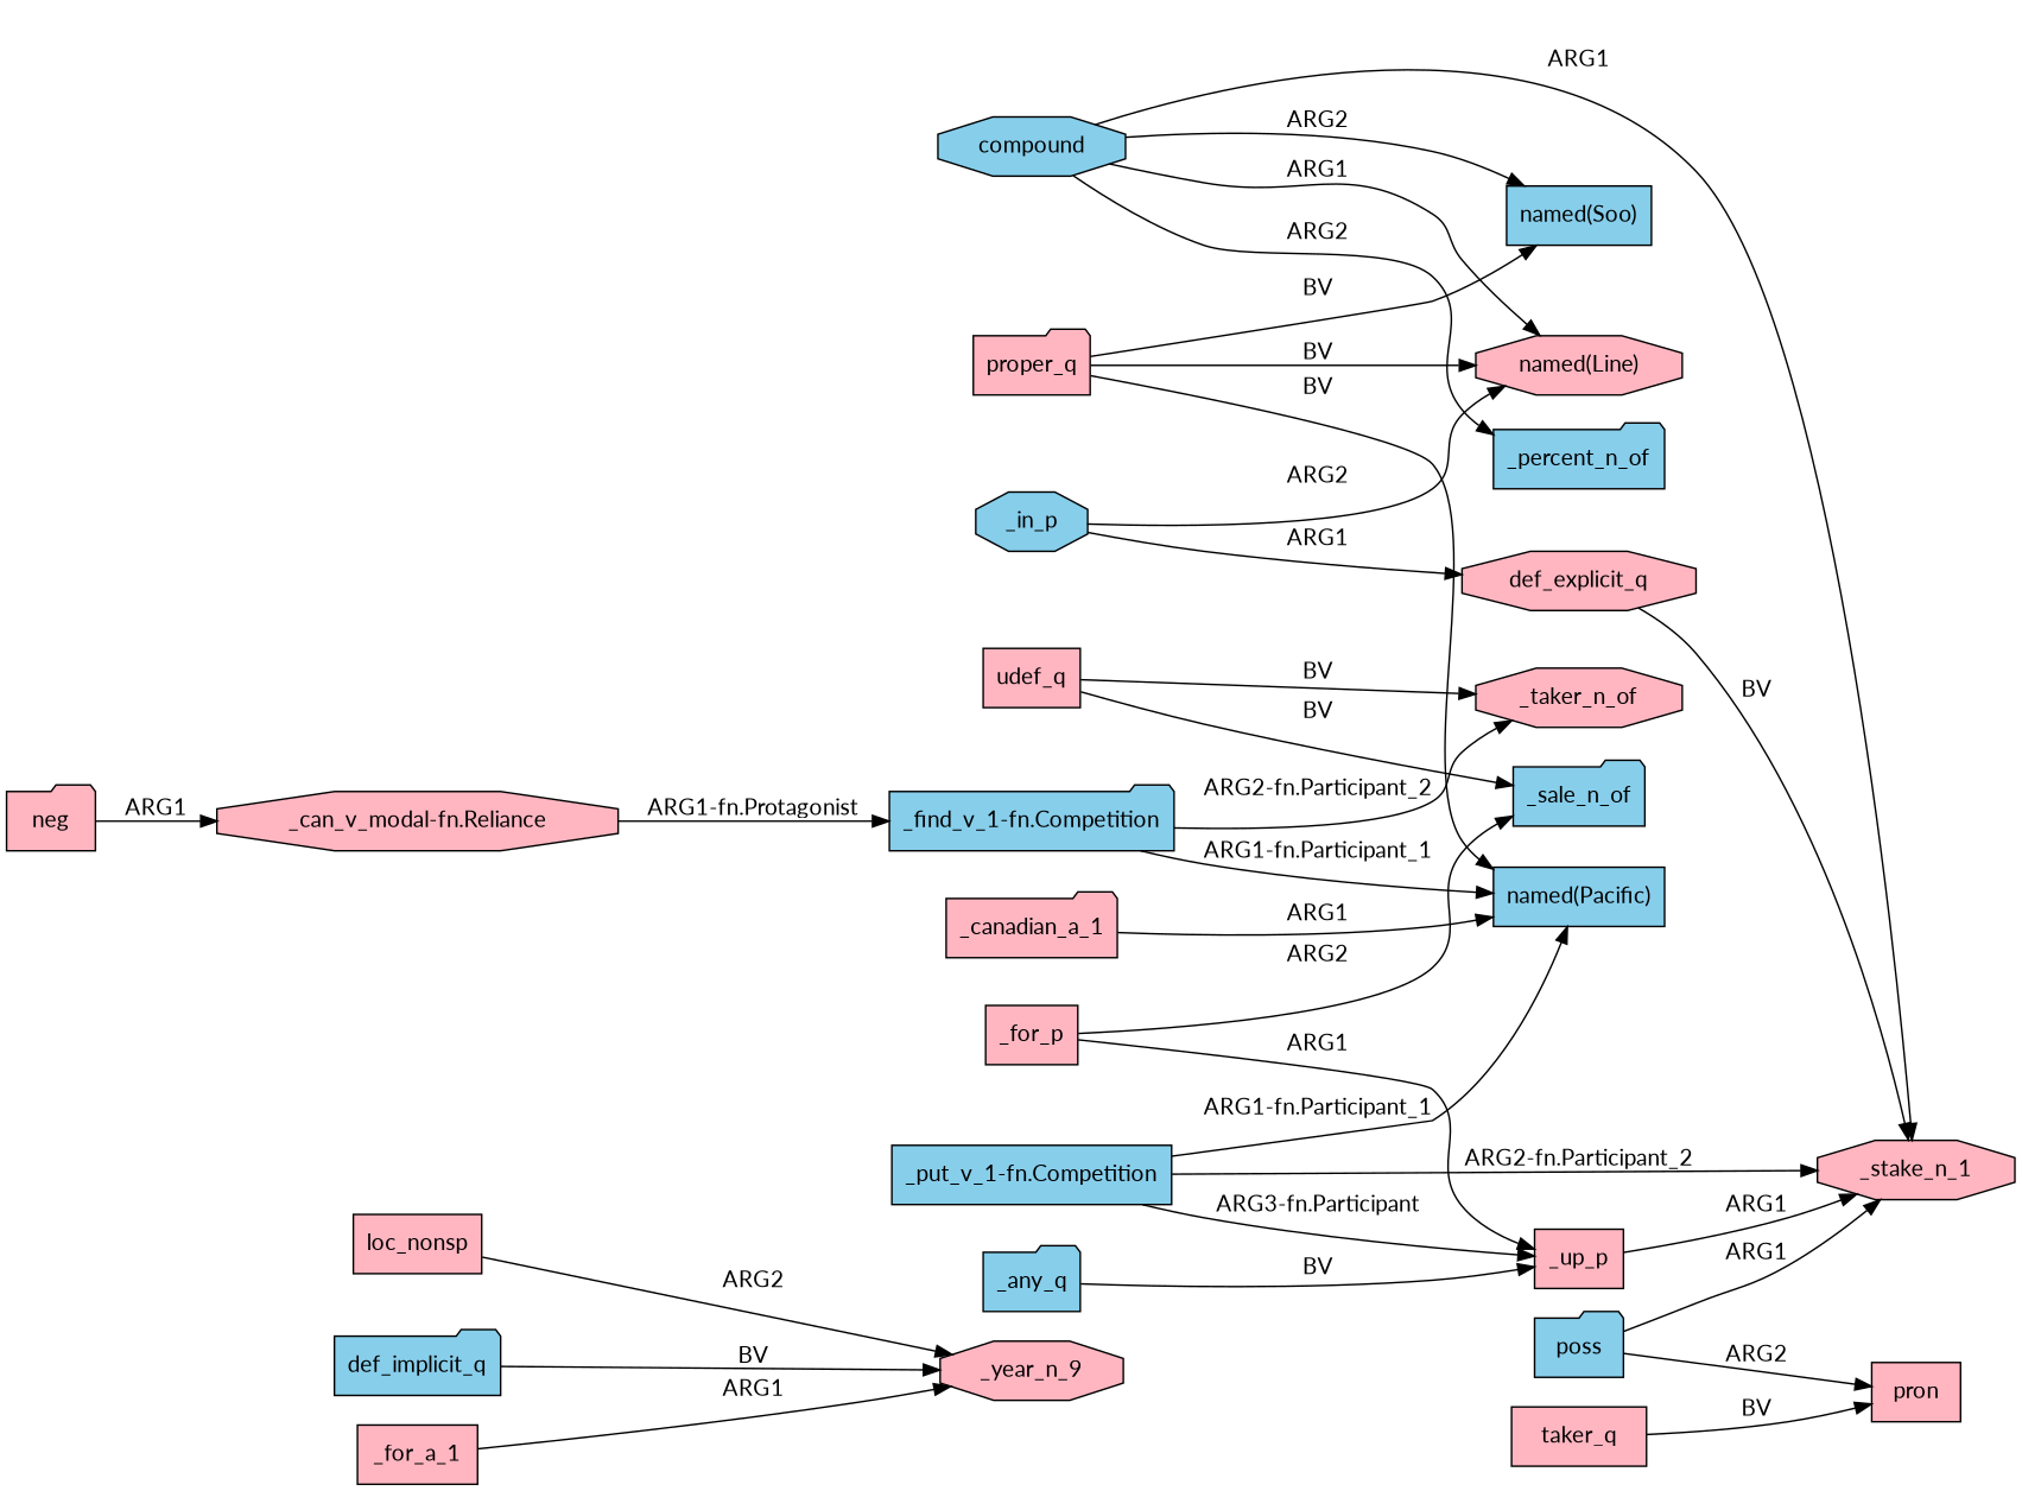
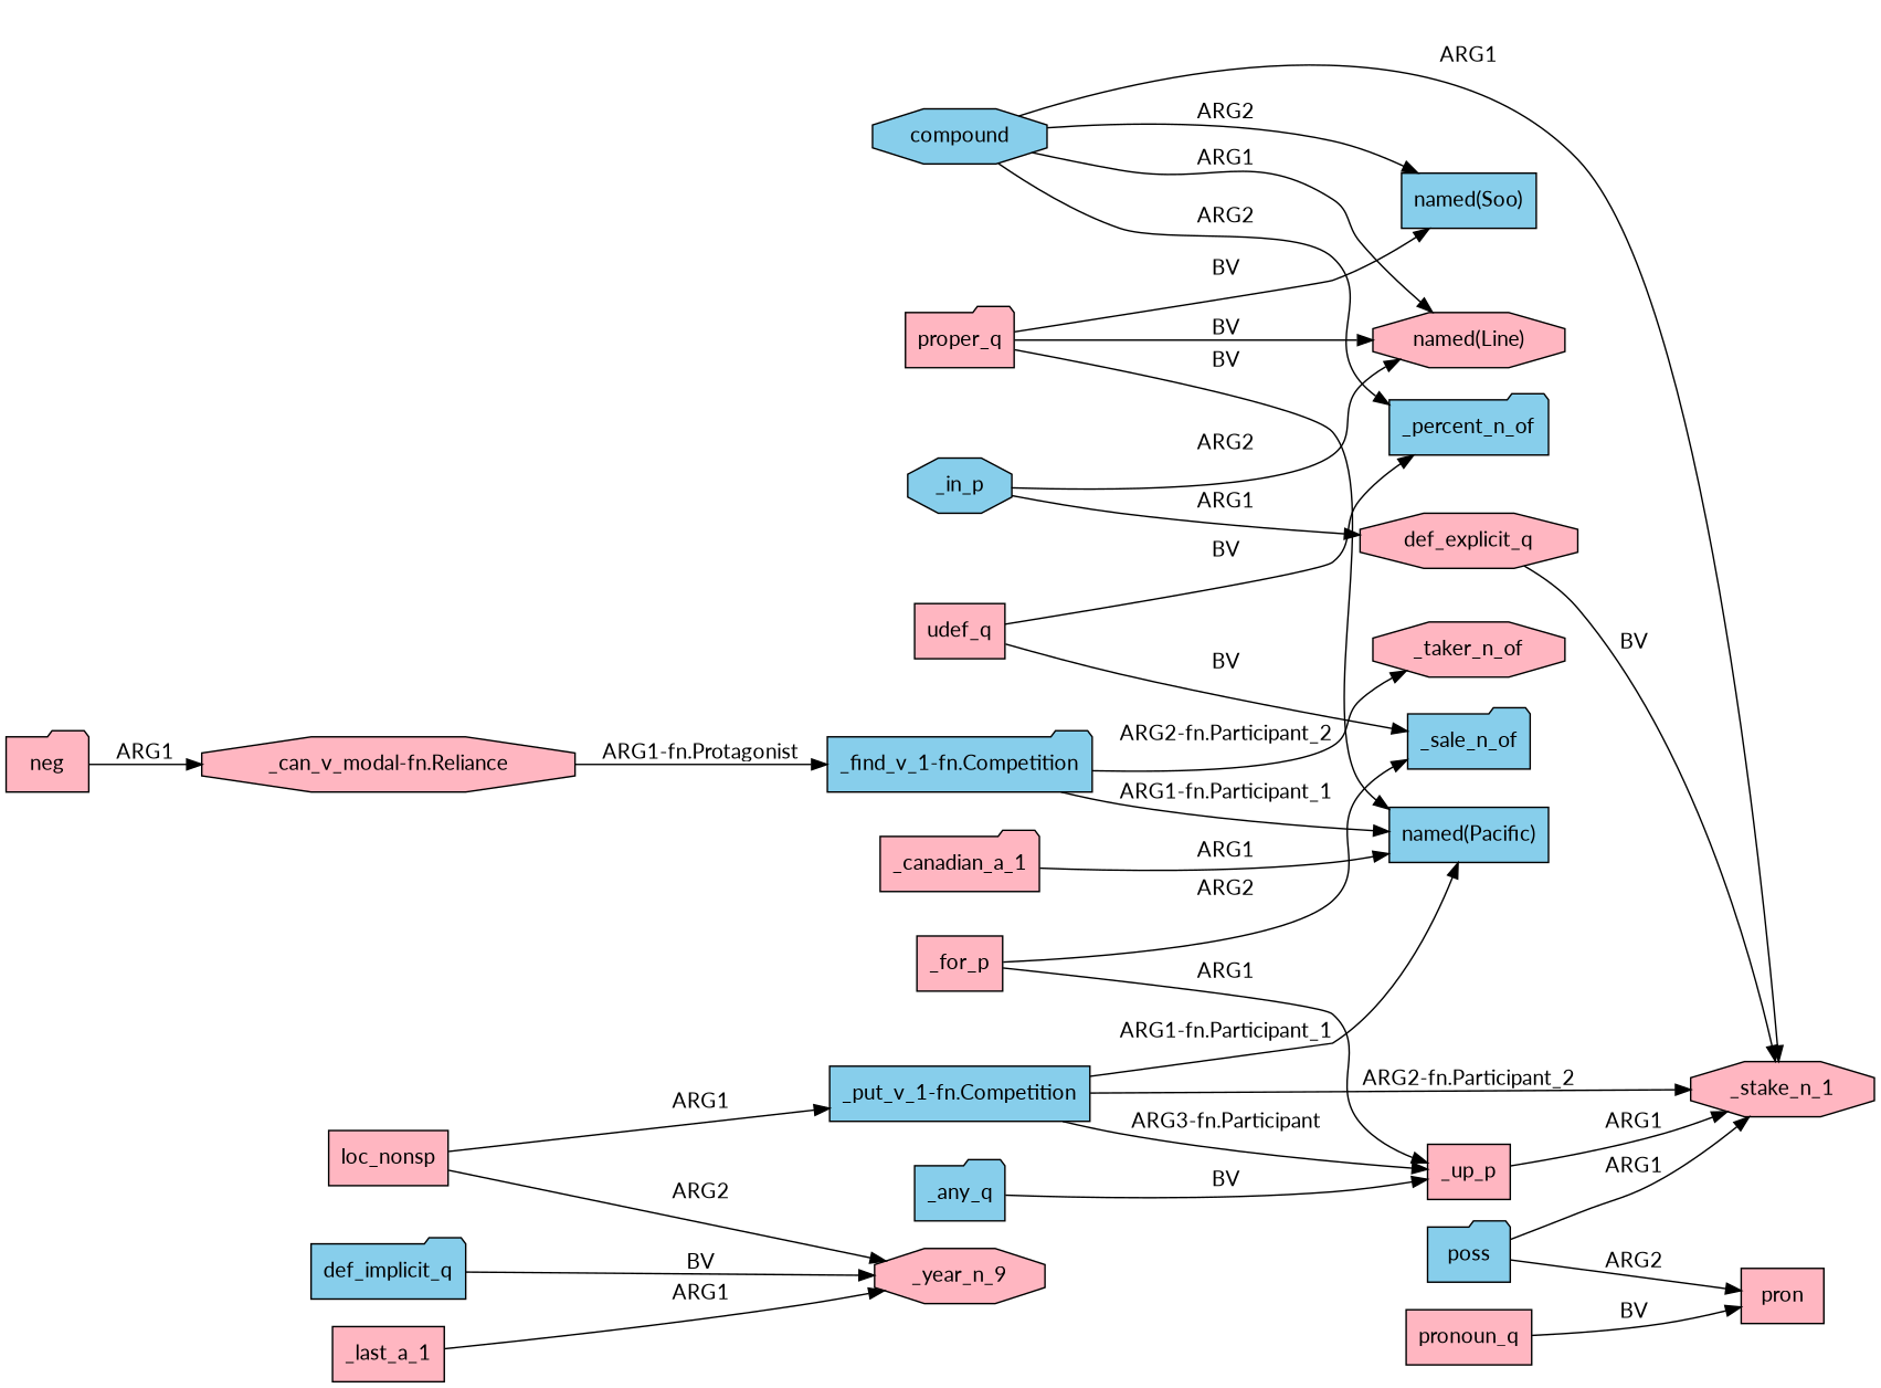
  digraph {
    fontname=Lato
    rankdir=LR
    node [fillcolor=lightpink fontname=Lato shape=box style=filled]
    edge [fontname=Lato]
    "_put_v_1-fn.Competition" [fillcolor=skyblue]
    loc_nonsp
    n3 [label=_year_n_9 shape=octagon]
    _up_p
    _stake_n_1 [shape=octagon]
    "named(Pacific)" [fillcolor=skyblue]
    compound [fillcolor=skyblue shape=octagon]
    "named(Line)" [shape=octagon]
    _percent_n_of [fillcolor=skyblue shape=folder]
    "named(Soo)" [fillcolor=skyblue]
    _in_p [fillcolor=skyblue shape=octagon]
    def_explicit_q [shape=octagon]
    "_find_v_1-fn.Competition" [fillcolor=skyblue shape=folder]
    _taker_n_of [shape=octagon]
    _any_q [fillcolor=skyblue shape=folder]
    def_implicit_q [fillcolor=skyblue shape=folder]
    _for_p
    _sale_n_of [fillcolor=skyblue shape=folder]
    neg [shape=folder]
    "_can_v_modal-fn.Reliance" [shape=octagon]
    udef_q
-   pronoun_q [label=taker_q]
+   pronoun_q
    pron
    poss [fillcolor=skyblue shape=folder]
    proper_q [shape=folder]
-   _last_a_1 [label=_for_a_1]
+   _last_a_1
    _canadian_a_1 [shape=folder]
    "_put_v_1-fn.Competition" -> _up_p [label="ARG3-fn.Participant"]
    "_put_v_1-fn.Competition" -> _stake_n_1 [label="ARG2-fn.Participant_2"]
    "_put_v_1-fn.Competition" -> "named(Pacific)" [label="ARG1-fn.Participant_1"]
+   loc_nonsp -> "_put_v_1-fn.Competition" [label=ARG1]
    loc_nonsp -> n3 [label=ARG2]
    _up_p -> _stake_n_1 [label=ARG1]
    compound -> _stake_n_1 [label=ARG1]
    compound -> "named(Line)" [label=ARG1]
    compound -> _percent_n_of [label=ARG2]
    compound -> "named(Soo)" [label=ARG2]
    _in_p -> "named(Line)" [label=ARG2]
    _in_p -> def_explicit_q [label=ARG1]
    def_explicit_q -> _stake_n_1 [label=BV]
    "_find_v_1-fn.Competition" -> "named(Pacific)" [label="ARG1-fn.Participant_1"]
    "_find_v_1-fn.Competition" -> _taker_n_of [label="ARG2-fn.Participant_2"]
    _any_q -> _up_p [label=BV]
    def_implicit_q -> n3 [label=BV]
    _for_p -> _up_p [label=ARG1]
    _for_p -> _sale_n_of [label=ARG2]
    neg -> "_can_v_modal-fn.Reliance" [label=ARG1]
    "_can_v_modal-fn.Reliance" -> "_find_v_1-fn.Competition" [label="ARG1-fn.Protagonist"]
-   udef_q -> _taker_n_of [label=BV]
+   udef_q -> _percent_n_of [label=BV]
    udef_q -> _sale_n_of [label=BV]
    pronoun_q -> pron [label=BV]
    poss -> _stake_n_1 [label=ARG1]
    poss -> pron [label=ARG2]
    proper_q -> "named(Pacific)" [label=BV]
    proper_q -> "named(Line)" [label=BV]
    proper_q -> "named(Soo)" [label=BV]
    _last_a_1 -> n3 [label=ARG1]
    _canadian_a_1 -> "named(Pacific)" [label=ARG1]
  }
